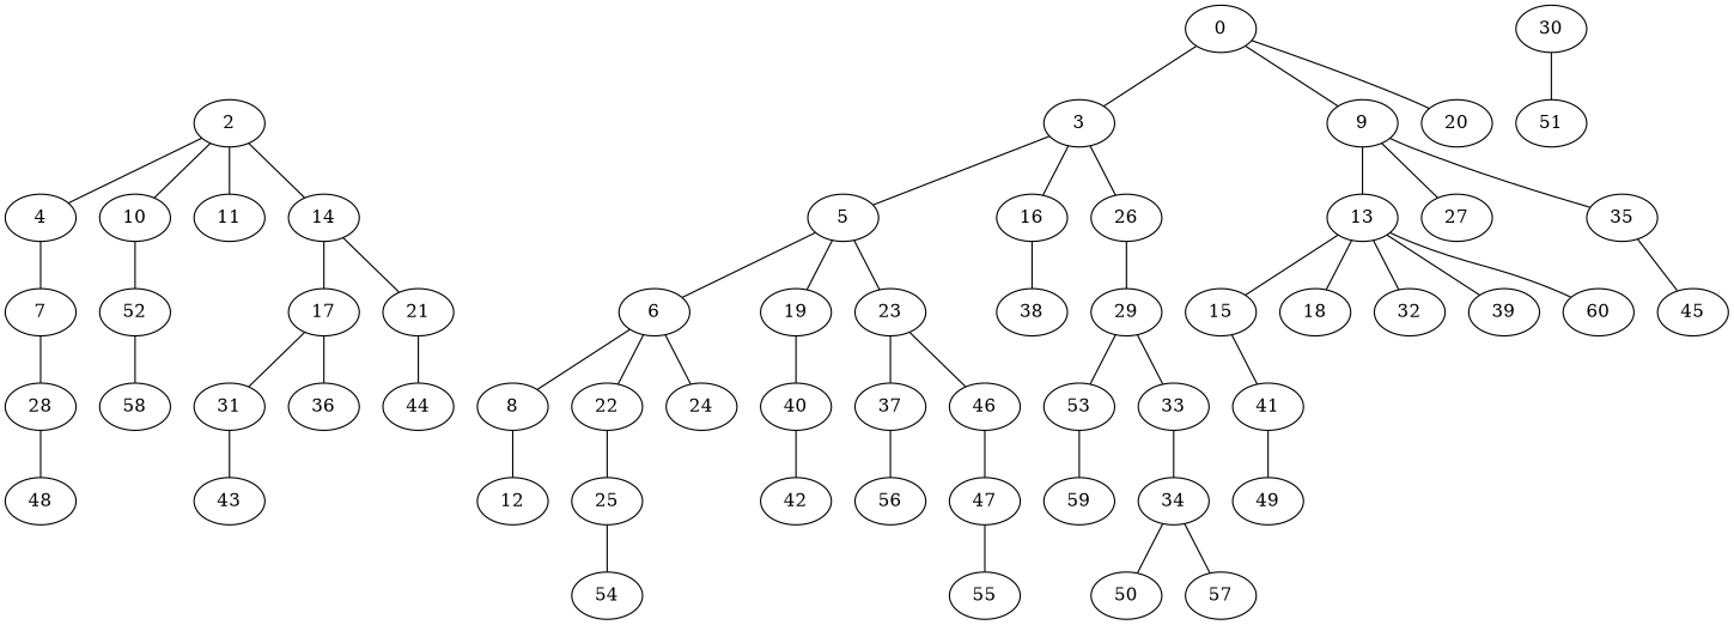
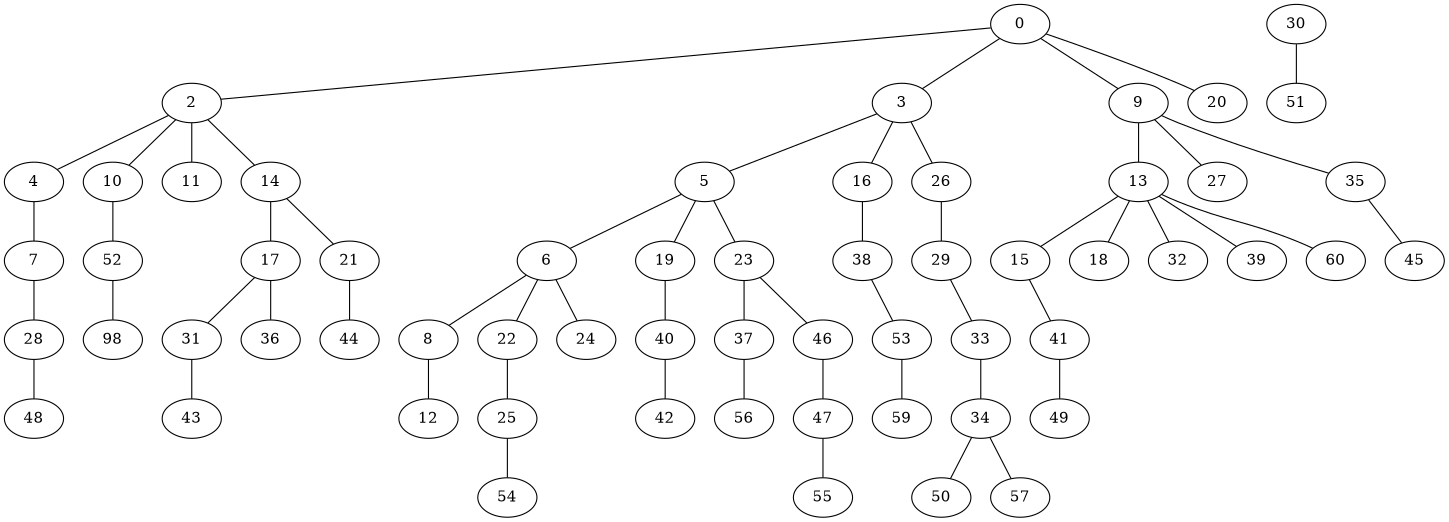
  graph {
    n1 [label=0]
    2
    3
    9
    20
    4
    10
    11
    14
    5
    16
    26
    13
    27
    35
    7
    52
    17
    21
    6
    19
    23
    38
    29
    15
    18
    32
    39
    60
    45
    30
    51
    28
-   58
+   58 [label=98]
    31
    36
    44
    8
    22
    24
    40
    37
    46
    33
    53
    48
    12
    25
    42
    56
    47
    54
    41
    49
    43
    55
    34
    59
    50
    57
+   n1 -- 2
    n1 -- 3
    n1 -- 9
    n1 -- 20
    2 -- 4
    2 -- 10
    2 -- 11
    2 -- 14
    3 -- 5
    3 -- 16
    3 -- 26
    9 -- 13
    9 -- 27
    9 -- 35
    4 -- 7
    10 -- 52
    14 -- 17
    14 -- 21
    5 -- 6
    5 -- 19
    5 -- 23
    16 -- 38
    26 -- 29
    13 -- 15
    13 -- 18
    13 -- 32
    13 -- 39
    13 -- 60
    35 -- 45
    7 -- 28
    52 -- 58
    17 -- 31
    17 -- 36
    21 -- 44
    6 -- 8
    6 -- 22
    6 -- 24
    19 -- 40
    23 -- 37
    23 -- 46
    29 -- 33
-   29 -- 53
+   38 -- 53
    15 -- 41
    30 -- 51
    28 -- 48
    31 -- 43
    8 -- 12
    22 -- 25
    40 -- 42
    37 -- 56
    46 -- 47
    33 -- 34
    53 -- 59
    25 -- 54
    47 -- 55
    41 -- 49
    34 -- 50
    34 -- 57
  }
